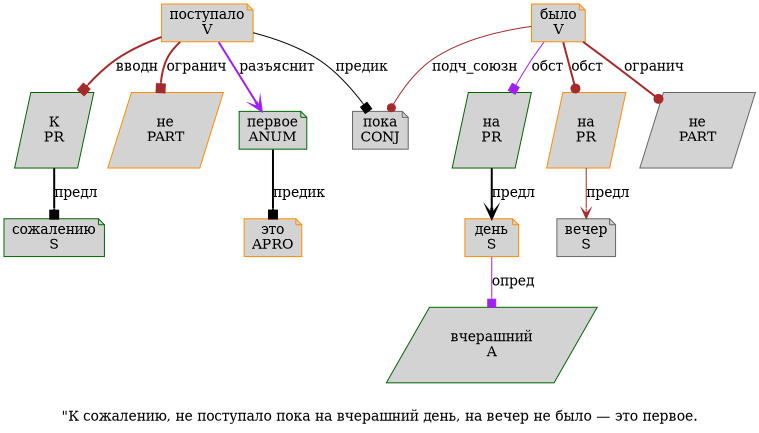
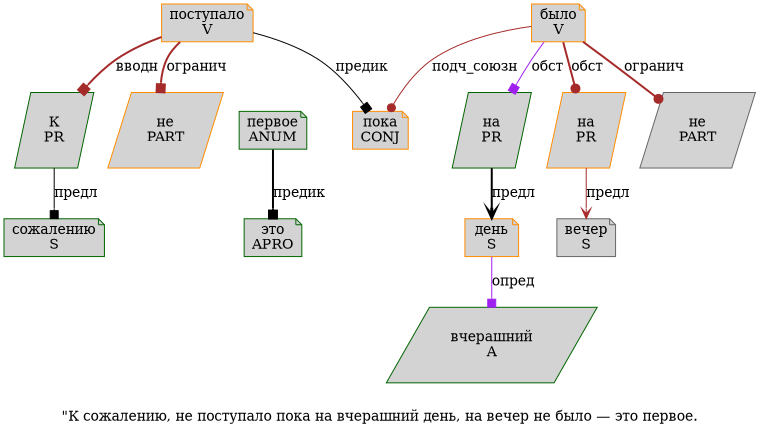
  digraph {
    label="\"К сожалению, не поступало пока на вчерашний день, на вечер не было — это первое."
    node [color=darkorange fillcolor=lightgray penwidth=1 shape=note style=filled]
    edge [arrowhead=box color=brown style=bold]
    n1 [color=darkgreen label="К\nPR" shape=parallelogram]
    n2 [color=darkgreen label="сожалению\nS"]
    n3 [label="не\nPART" shape=parallelogram]
    n4 [label="поступало\nV"]
-   n5 [color=gray40 label="пока\nCONJ"]
+   n5 [label="пока\nCONJ"]
    n6 [color=darkgreen label="первое\nANUM"]
-   n7 [label="это\nAPRO"]
+   n7 [color=darkgreen label="это\nAPRO"]
    n8 [label="было\nV"]
    n9 [color=darkgreen label="на\nPR" shape=parallelogram]
    n10 [label="на\nPR" shape=parallelogram]
    n11 [color=gray40 label="не\nPART" shape=parallelogram]
    n12 [label="день\nS"]
    n13 [color=darkgreen label="вчерашний\nA" shape=parallelogram]
    n14 [color=gray40 label="вечер\nS"]
-   n1 -> n2 [color=black label="предл"]
+   n1 -> n2 [color=black label="предл" style=solid]
    n4 -> n1 [label="вводн"]
    n4 -> n3 [label="огранич"]
    n4 -> n5 [color=black label="предик" style=solid]
-   n4 -> n6 [arrowhead=vee color=purple label="разъяснит"]
    n6 -> n7 [color=black label="предик"]
    n8 -> n5 [arrowhead=dot label="подч_союзн" style=solid]
    n8 -> n9 [color=purple label="обст" style=solid]
    n8 -> n10 [arrowhead=dot label="обст"]
    n8 -> n11 [arrowhead=dot label="огранич"]
    n9 -> n12 [arrowhead=vee color=black label="предл"]
    n10 -> n14 [arrowhead=vee label="предл" style=solid]
    n12 -> n13 [color=purple label="опред" style=solid]
  }
